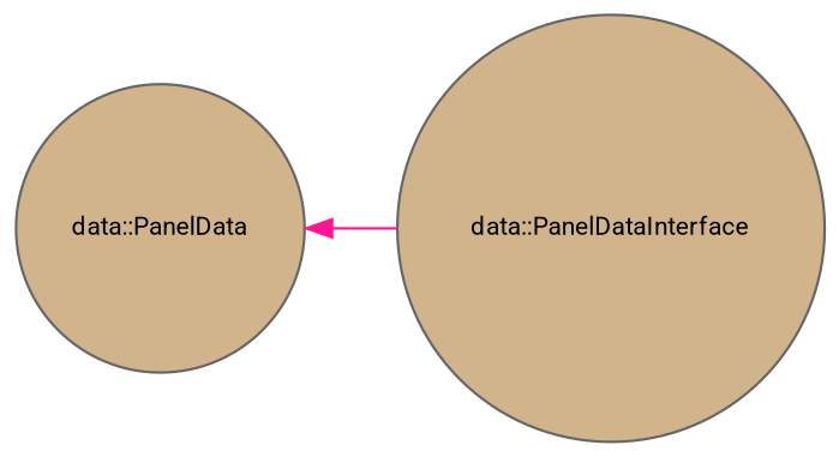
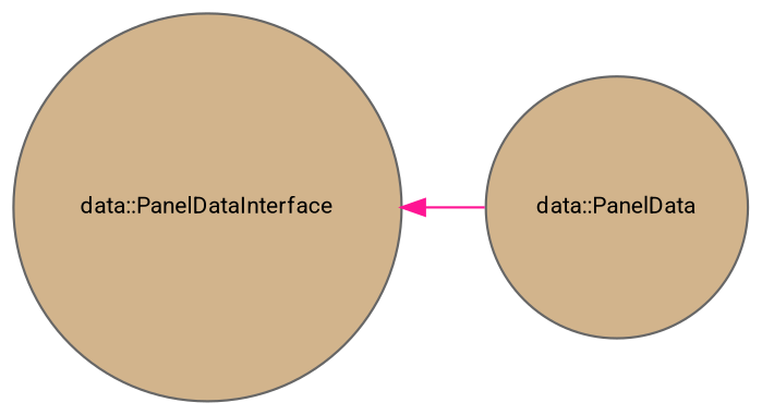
  digraph {
    rankdir=LR
    fontname=Roboto
    node [color=grey40 fillcolor=tan fontname=Roboto fontsize=10 shape=circle style=filled]
    n1 [height=0.2 label="data::PanelDataInterface" width=0.4]
    n2 [height=0.2 label="data::PanelData" width=0.4]
-   n2 -> n1 [color=deeppink dir=back fontname=Roboto fontsize=10 labelfontname=Helvetica labelfontsize=10 style=solid]
+   n1 -> n2 [color=deeppink dir=back fontname=Roboto fontsize=10 labelfontname=Helvetica labelfontsize=10 style=solid]
  }
